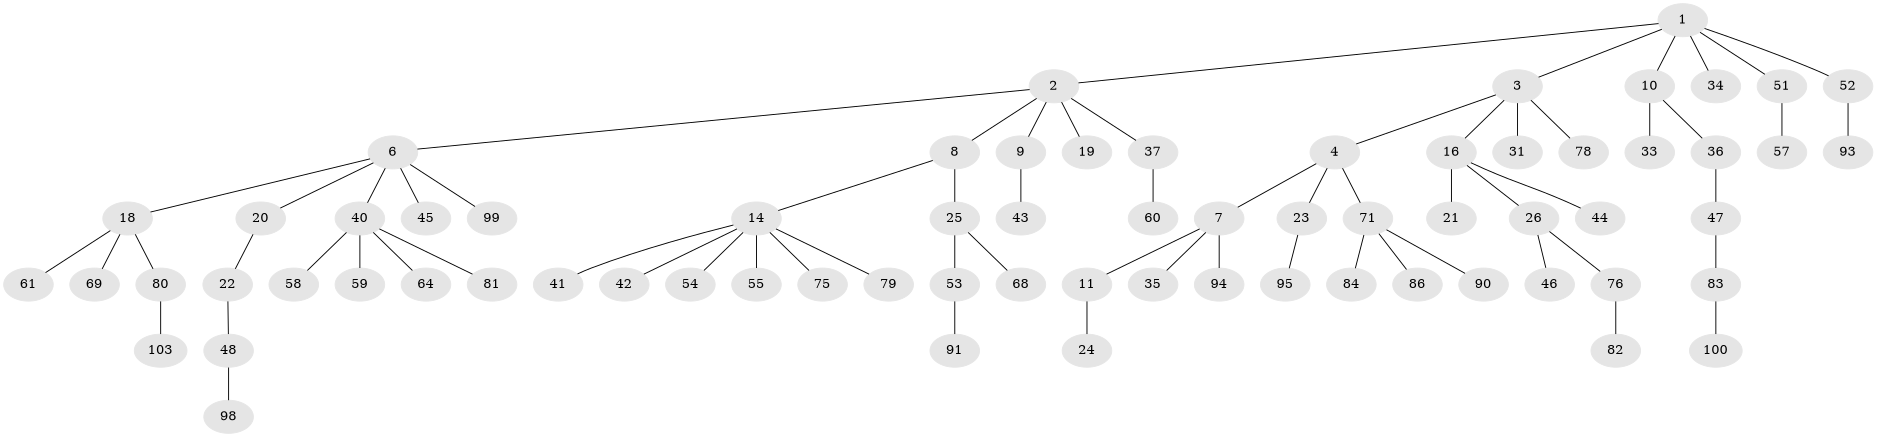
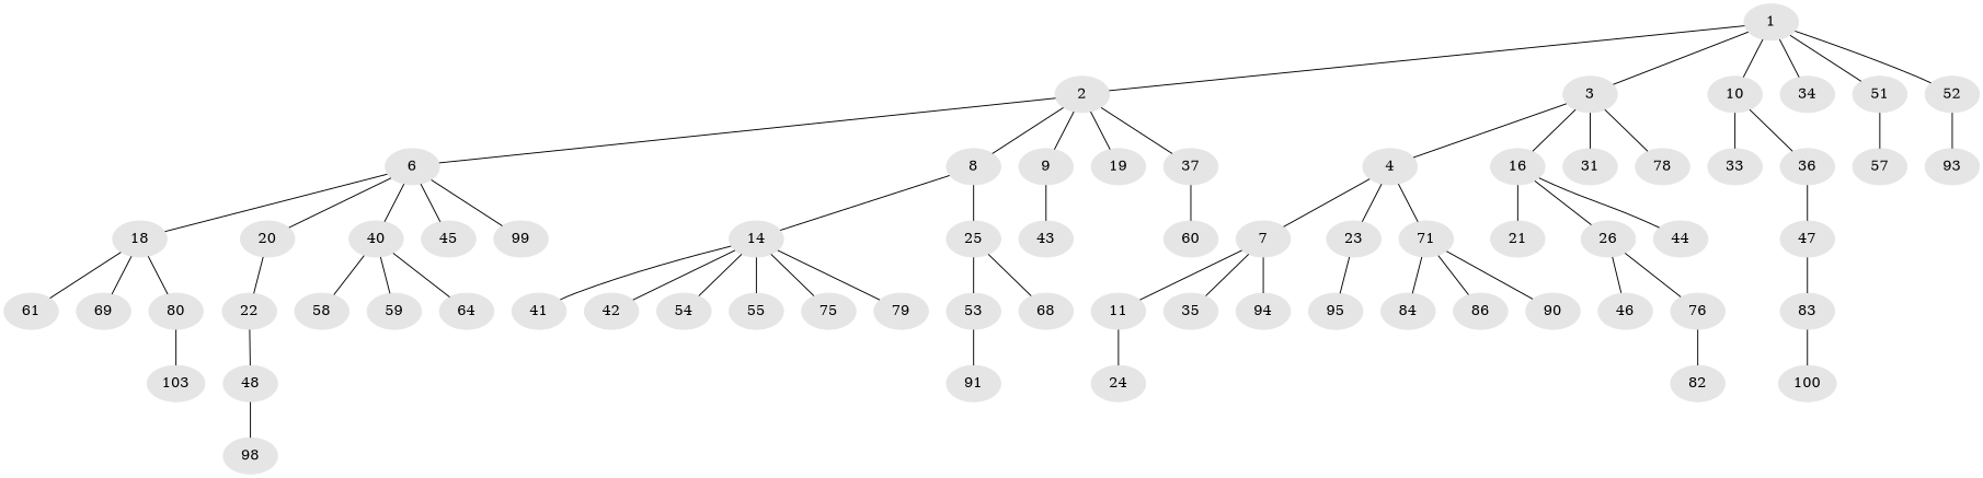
  graph {
    node [color=gray90 style=filled]
    1 [super="+27"]
    2 [super="+5"]
    3 [super="+13"]
    10 [super="+25"]
    34
    51
    52
    6 [super="+15"]
    8 [super="+70"]
    9 [super="+28"]
    19 [super="+73"]
    37
    4
    16 [super="+17"]
    31
    78
    33
    36
    57 [super="+66"]
    93 [super="+101"]
    18 [super="+32"]
    20 [super="+85"]
    40 [super="+49"]
    45
    99
    14 [super="+39"]
    n27 [label=25 super="+30"]
    43 [super="+56"]
    60 [super="+97"]
    7 [super="+12"]
    23 [super="+96"]
    71 [super="+89"]
    21
    26 [super="+38"]
    44 [super="+50"]
    11 [super="+65"]
    35
    94
    95
    84
    86
    90
    61 [super="+72"]
    69
    80 [super="+87"]
    22 [super="+92"]
    58 [super="+63"]
    59
    64
-   81
    24 [super="+77"]
    41
    42
    54
    55
    75
    79
    53 [super="+88"]
    68
    47 [super="+74"]
    46
    76
    103
    48 [super="+62"]
    98
    82
    91
    83 [super="+102"]
    100
    1 -- 2
    1 -- 3
    1 -- 10
    1 -- 34
    1 -- 51
    1 -- 52
    2 -- 6
    2 -- 8
    2 -- 9
    2 -- 19
    2 -- 37
    3 -- 4
    3 -- 16
    3 -- 31
    3 -- 78
    10 -- 33
    10 -- 36
    51 -- 57
    52 -- 93
    6 -- 18
    6 -- 20
    6 -- 40
    6 -- 45
    6 -- 99
    8 -- 14
    8 -- n27
    9 -- 43
    37 -- 60
    4 -- 7
    4 -- 23
    4 -- 71
    16 -- 21
    16 -- 26
    16 -- 44
    36 -- 47
    18 -- 61
    18 -- 69
    18 -- 80
    20 -- 22
    40 -- 58
    40 -- 59
    40 -- 64
-   40 -- 81
    14 -- 41
    14 -- 42
    14 -- 54
    14 -- 55
    14 -- 75
    14 -- 79
    n27 -- 53
    n27 -- 68
    7 -- 11
    7 -- 35
    7 -- 94
    23 -- 95
    71 -- 84
    71 -- 86
    71 -- 90
    26 -- 46
    26 -- 76
    11 -- 24
    80 -- 103
    22 -- 48
    53 -- 91
    47 -- 83
    76 -- 82
    48 -- 98
    83 -- 100
  }
